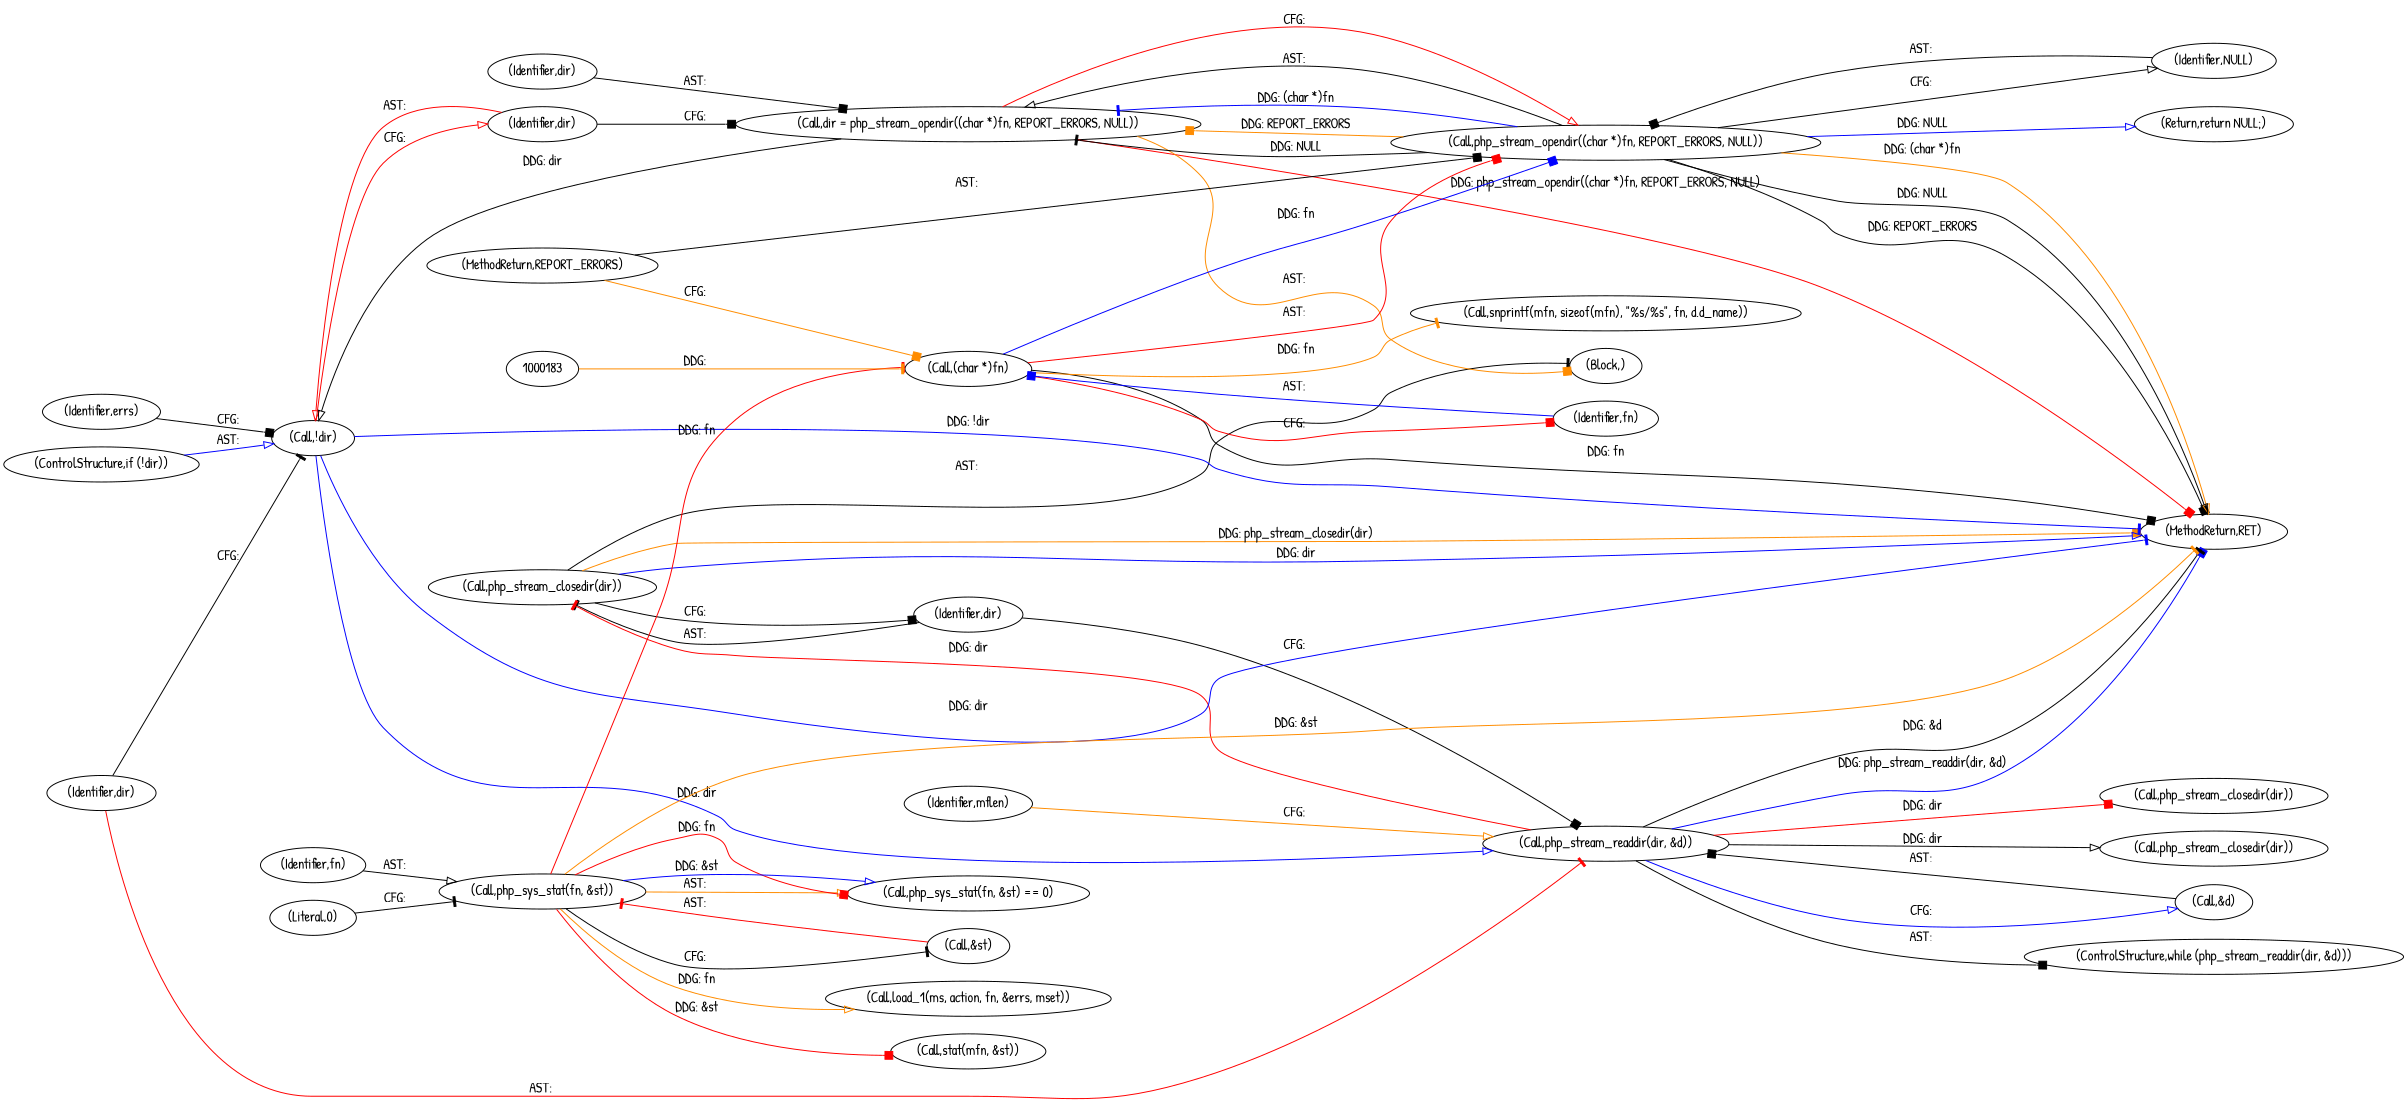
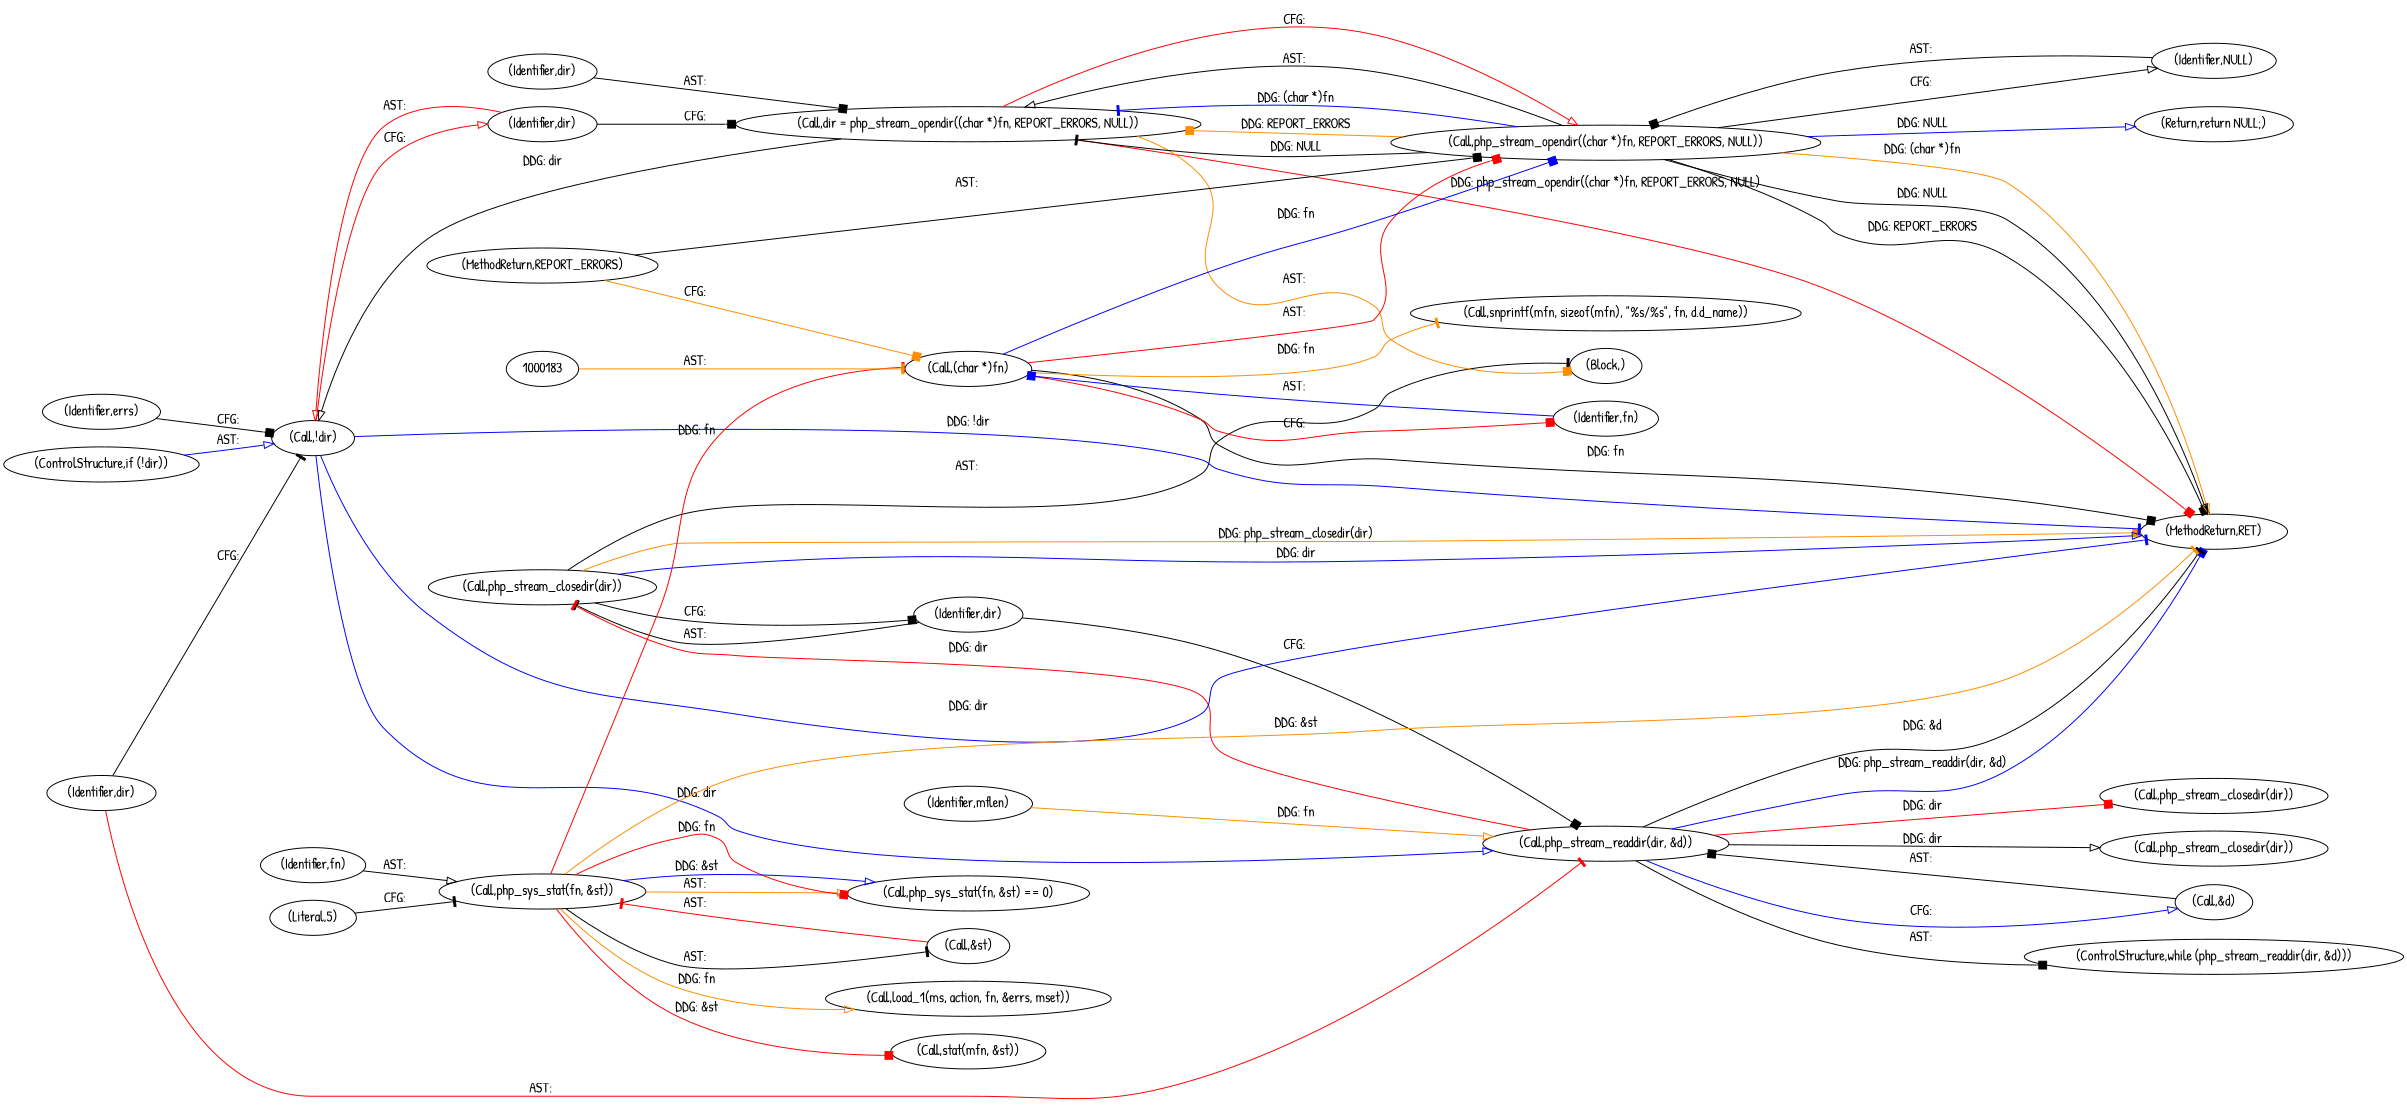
  digraph {
    fontname="Patrick Hand"
    rankdir=LR
    node [fontname="Patrick Hand"]
    edge [arrowhead=box color=black fontname="Patrick Hand"]
    n1 [label="(Call,php_stream_closedir(dir))"]
    n2 [label="(MethodReturn,RET)"]
    n3 [label="(Identifier,dir)"]
    n4 [label="(Block,)"]
    n5 [label="(Call,php_stream_readdir(dir, &d))"]
    n6 [label="(Call,php_stream_closedir(dir))"]
    n7 [label="(Call,php_stream_closedir(dir))"]
    n8 [label="(Call,&d)"]
    n9 [label="(ControlStructure,while (php_stream_readdir(dir, &d)))"]
    n10 [label="(Call,!dir)"]
    n11 [label="(Identifier,dir)"]
    n12 [label="(Call,dir = php_stream_opendir((char *)fn, REPORT_ERRORS, NULL))"]
    n13 [label="(ControlStructure,if (!dir))"]
    n14 [label="(Call,php_stream_opendir((char *)fn, REPORT_ERRORS, NULL))"]
    n15 [label="(Identifier,NULL)"]
    n16 [label="(Return,return NULL;)"]
    n17 [label="(Call,(char *)fn)"]
    n18 [label="(Call,snprintf(mfn, sizeof(mfn), \"%s/%s\", fn, d.d_name))"]
    n19 [label="(Identifier,fn)"]
    n20 [label="(Call,php_sys_stat(fn, &st))"]
    n21 [label="(Call,stat(mfn, &st))"]
    n22 [label="(Call,php_sys_stat(fn, &st) == 0)"]
    n23 [label="(Call,&st)"]
    n24 [label="(Call,load_1(ms, action, fn, &errs, mset))"]
    n25 [label="(Identifier,dir)"]
    n26 [label="(MethodReturn,REPORT_ERRORS)"]
    n27 [label="(Identifier,fn)"]
    n28 [label="(Identifier,mflen)"]
    n29 [label="(Identifier,errs)"]
    n30 [label="(Identifier,dir)"]
-   n31 [label="(Literal,0)"]
+   n31 [label="(Literal,5)"]
    1000183
    n1 -> n2 [color=darkorange label="DDG: php_stream_closedir(dir)"]
    n1 -> n2 [arrowhead=onormal color=blue label="DDG: dir"]
    n1 -> n3 [label="CFG: "]
    n1 -> n4 [arrowhead=tee label="AST: "]
    n3 -> n1 [arrowhead=tee label="AST: "]
    n3 -> n5 [label="CFG: "]
    n5 -> n1 [arrowhead=tee color=red label="DDG: dir"]
    n5 -> n2 [color=blue label="DDG: php_stream_readdir(dir, &d)"]
    n5 -> n2 [arrowhead=tee label="DDG: &d"]
    n5 -> n6 [color=red label="DDG: dir"]
    n5 -> n7 [arrowhead=onormal label="DDG: dir"]
    n5 -> n8 [arrowhead=onormal color=blue label="CFG: "]
    n5 -> n9 [label="AST: "]
    n8 -> n5 [label="AST: "]
    n10 -> n2 [arrowhead=tee color=blue label="DDG: !dir"]
    n10 -> n2 [arrowhead=tee color=blue label="DDG: dir"]
    n10 -> n5 [arrowhead=onormal color=blue label="DDG: dir"]
    n10 -> n11 [arrowhead=onormal color=red label="CFG: "]
    n11 -> n10 [arrowhead=onormal color=red label="AST: "]
    n11 -> n12 [label="CFG: "]
    n12 -> n2 [color=red label="DDG: php_stream_opendir((char *)fn, REPORT_ERRORS, NULL)"]
    n12 -> n4 [color=darkorange label="AST: "]
    n12 -> n10 [arrowhead=onormal label="DDG: dir"]
    n12 -> n14 [arrowhead=onormal color=red label="CFG: "]
    n13 -> n10 [arrowhead=onormal color=blue label="AST: "]
    n14 -> n2 [label="DDG: REPORT_ERRORS"]
    n14 -> n2 [arrowhead=onormal color=darkorange label="DDG: (char *)fn"]
    n14 -> n2 [arrowhead=onormal label="DDG: NULL"]
    n14 -> n12 [arrowhead=onormal label="AST: "]
    n14 -> n12 [arrowhead=tee color=blue label="DDG: (char *)fn"]
    n14 -> n12 [color=darkorange label="DDG: REPORT_ERRORS"]
    n14 -> n12 [arrowhead=tee label="DDG: NULL"]
    n14 -> n15 [arrowhead=onormal label="CFG: "]
    n14 -> n16 [arrowhead=onormal color=blue label="DDG: NULL"]
    n15 -> n14 [label="AST: "]
    n17 -> n2 [label="DDG: fn"]
    n17 -> n14 [color=red label="AST: "]
    n17 -> n14 [color=blue label="DDG: fn"]
    n17 -> n18 [arrowhead=tee color=darkorange label="DDG: fn"]
    n17 -> n19 [color=red label="CFG: "]
    n19 -> n17 [color=blue label="AST: "]
    n20 -> n2 [arrowhead=tee color=darkorange label="DDG: &st"]
    n20 -> n17 [arrowhead=tee color=red label="DDG: fn"]
    n20 -> n21 [color=red label="DDG: &st"]
    n20 -> n22 [arrowhead=onormal color=darkorange label="AST: "]
    n20 -> n22 [color=red label="DDG: fn"]
    n20 -> n22 [arrowhead=onormal color=blue label="DDG: &st"]
-   n20 -> n23 [arrowhead=tee label="CFG: "]
+   n20 -> n23 [arrowhead=tee label="AST: "]
    n20 -> n24 [arrowhead=onormal color=darkorange label="DDG: fn"]
    n23 -> n20 [arrowhead=tee color=red label="AST: "]
    n25 -> n5 [arrowhead=tee color=red label="AST: "]
    n25 -> n10 [arrowhead=tee label="CFG: "]
    n26 -> n14 [label="AST: "]
    n26 -> n17 [color=darkorange label="CFG: "]
    n27 -> n20 [arrowhead=onormal label="AST: "]
-   n28 -> n5 [arrowhead=onormal color=darkorange label="CFG: "]
+   n28 -> n5 [arrowhead=onormal color=darkorange label="DDG: fn"]
    n29 -> n10 [label="CFG: "]
    n30 -> n12 [label="AST: "]
    n31 -> n20 [arrowhead=tee label="CFG: "]
-   1000183 -> n17 [arrowhead=tee color=darkorange label="DDG: "]
+   1000183 -> n17 [arrowhead=tee color=darkorange label="AST: "]
  }
